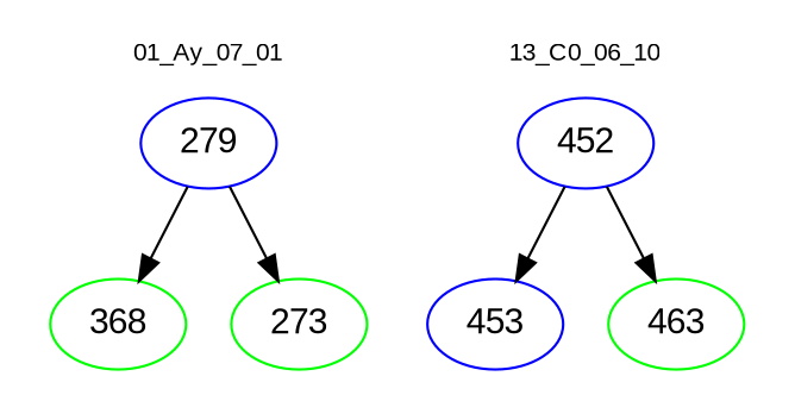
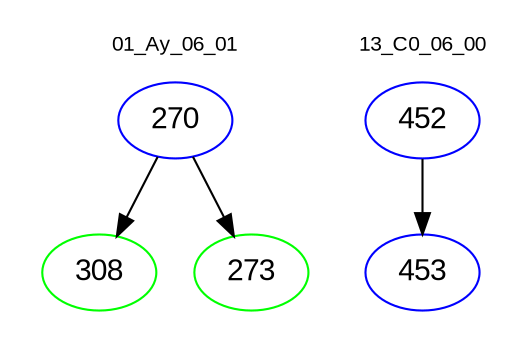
  digraph {
    fontname="Liberation Sans"
    node [color=blue fontname="Liberation Sans"]
    edge [color=black fontname="Liberation Sans"]
-   n1 [label=279]
-   n2 [color=green label=368]
+   n1 [label=270]
+   n2 [color=green label=308]
    n3 [color=green label=273]
    n4 [label=452]
    n5 [label=453]
-   n6 [color=green label=463]
    subgraph cluster_1 {
      color=white
      fontsize=10
-     label="01_Ay_07_01"
+     label="01_Ay_06_01"
      n1
      n2
      n3
    }
    subgraph cluster_2 {
      color=white
      fontsize=10
-     label="13_C0_06_10"
+     label="13_C0_06_00"
      n4
      n5
-     n6
    }
    n1 -> n2
    n1 -> n3
    n4 -> n5
-   n4 -> n6
  }
